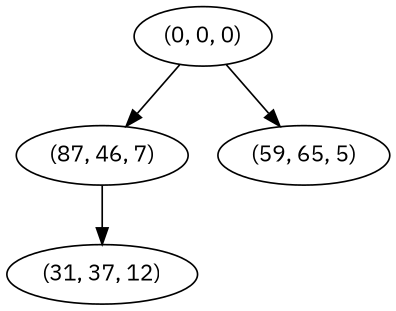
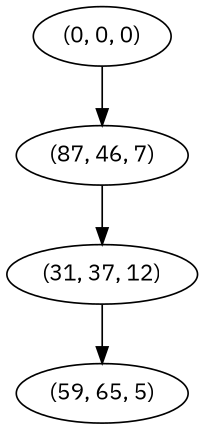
  digraph {
    fontname="IBM Plex Sans"
    node [fontname="IBM Plex Sans"]
    edge [fontname="IBM Plex Sans"]
    n1 [label="(87, 46, 7)"]
    "(0, 0, 0)"
    "(59, 65, 5)"
    "(31, 37, 12)"
    n1 -> "(31, 37, 12)"
    "(0, 0, 0)" -> n1
-   "(0, 0, 0)" -> "(59, 65, 5)"
+   "(31, 37, 12)" -> "(59, 65, 5)"
  }
